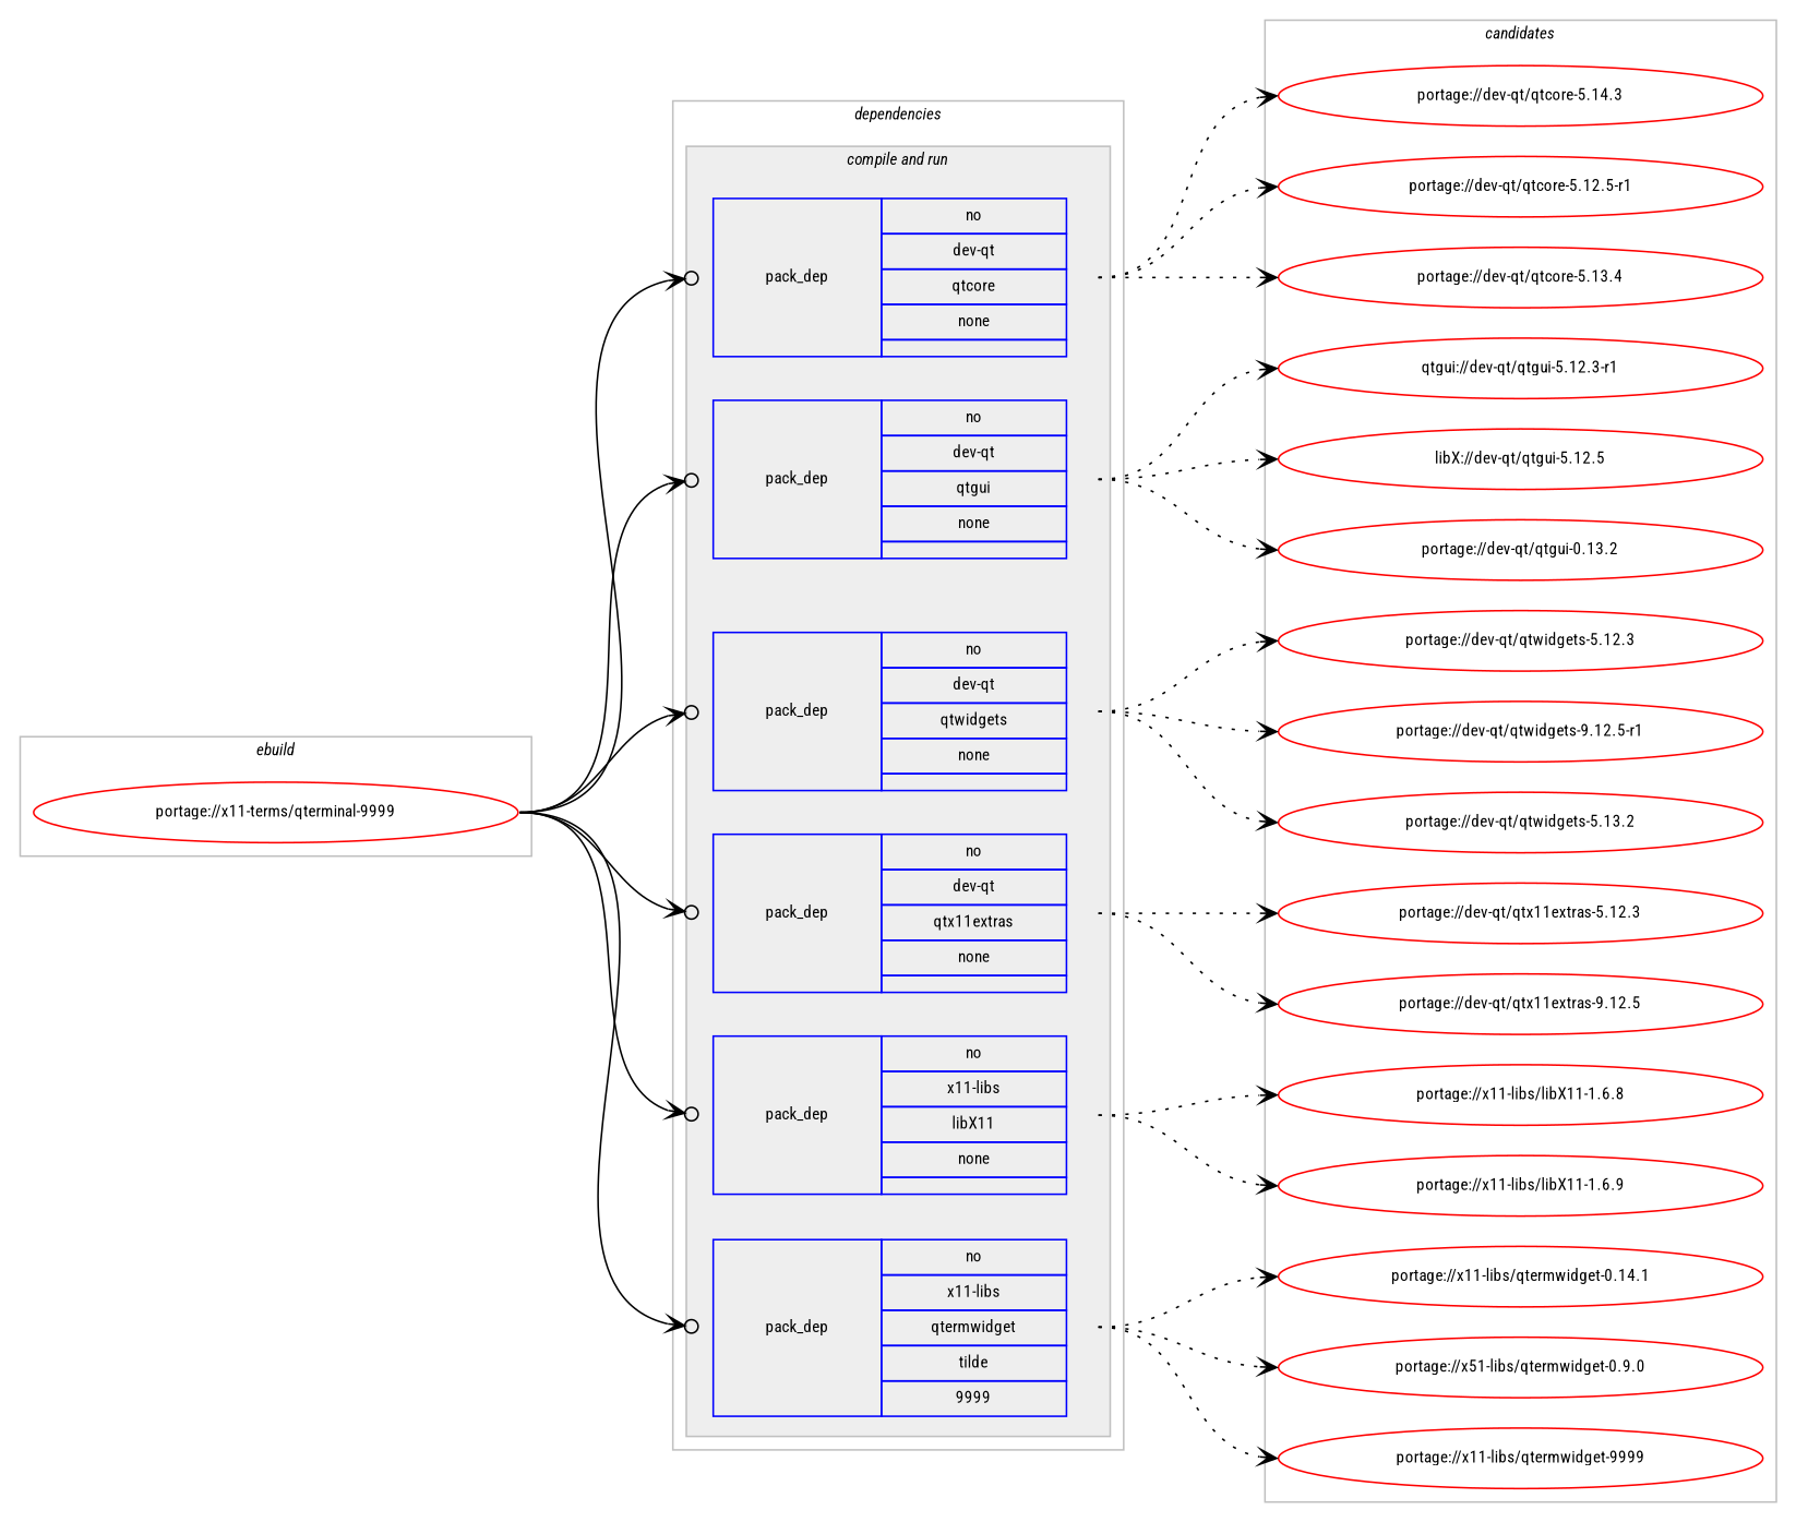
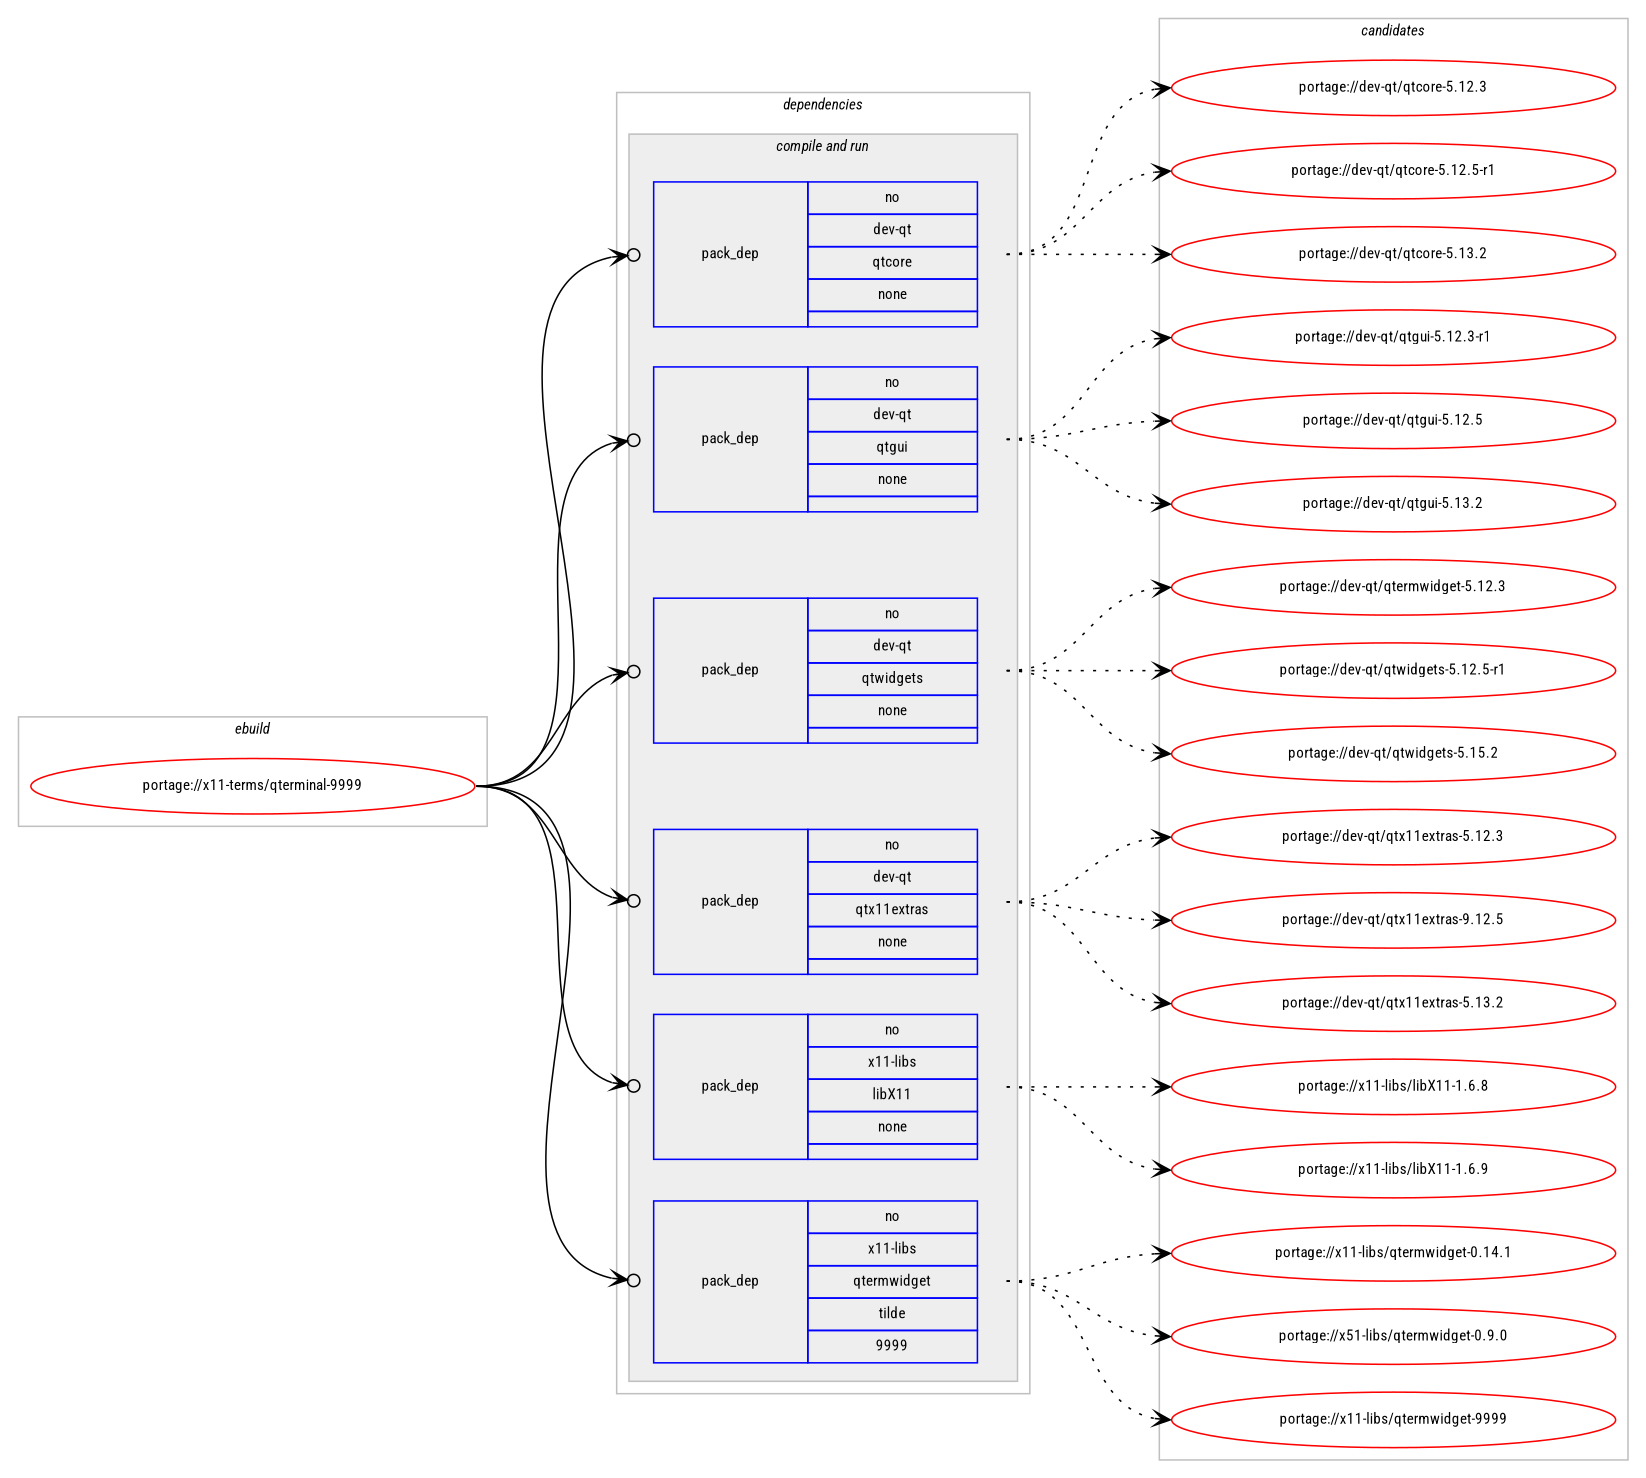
  digraph {
    compound=true
    concentrate=true
    fontname="Roboto Condensed"
    fontsize=10
    newrank=true
    rankdir=LR
    ranksep=1.5
    node [color=red fontname="Roboto Condensed" fontsize=10]
    edge [arrowhead=vee fontname="Roboto Condensed" headport=w style=dotted tailport=e weight=100]
    n1 [label="portage://x11-terms/qterminal-9999" width=4]
    n2 [color=blue label=<<TABLE BORDER="0" CELLBORDER="1" CELLSPACING="0" CELLPADDING="4" WIDTH="220"><TR><TD ROWSPAN="6" CELLPADDING="30">pack_dep</TD></TR><TR><TD WIDTH="110">no</TD></TR><TR><TD>dev-qt</TD></TR><TR><TD>qtcore</TD></TR><TR><TD>none</TD></TR><TR><TD></TD></TR></TABLE>> shape=none]
    n3 [color=blue label=<<TABLE BORDER="0" CELLBORDER="1" CELLSPACING="0" CELLPADDING="4" WIDTH="220"><TR><TD ROWSPAN="6" CELLPADDING="30">pack_dep</TD></TR><TR><TD WIDTH="110">no</TD></TR><TR><TD>dev-qt</TD></TR><TR><TD>qtgui</TD></TR><TR><TD>none</TD></TR><TR><TD></TD></TR></TABLE>> shape=none]
    n4 [color=blue label=<<TABLE BORDER="0" CELLBORDER="1" CELLSPACING="0" CELLPADDING="4" WIDTH="220"><TR><TD ROWSPAN="6" CELLPADDING="30">pack_dep</TD></TR><TR><TD WIDTH="110">no</TD></TR><TR><TD>dev-qt</TD></TR><TR><TD>qtwidgets</TD></TR><TR><TD>none</TD></TR><TR><TD></TD></TR></TABLE>> shape=none]
    n5 [color=blue label=<<TABLE BORDER="0" CELLBORDER="1" CELLSPACING="0" CELLPADDING="4" WIDTH="220"><TR><TD ROWSPAN="6" CELLPADDING="30">pack_dep</TD></TR><TR><TD WIDTH="110">no</TD></TR><TR><TD>dev-qt</TD></TR><TR><TD>qtx11extras</TD></TR><TR><TD>none</TD></TR><TR><TD></TD></TR></TABLE>> shape=none]
    n6 [color=blue label=<<TABLE BORDER="0" CELLBORDER="1" CELLSPACING="0" CELLPADDING="4" WIDTH="220"><TR><TD ROWSPAN="6" CELLPADDING="30">pack_dep</TD></TR><TR><TD WIDTH="110">no</TD></TR><TR><TD>x11-libs</TD></TR><TR><TD>libX11</TD></TR><TR><TD>none</TD></TR><TR><TD></TD></TR></TABLE>> shape=none]
    n7 [color=blue label=<<TABLE BORDER="0" CELLBORDER="1" CELLSPACING="0" CELLPADDING="4" WIDTH="220"><TR><TD ROWSPAN="6" CELLPADDING="30">pack_dep</TD></TR><TR><TD WIDTH="110">no</TD></TR><TR><TD>x11-libs</TD></TR><TR><TD>qtermwidget</TD></TR><TR><TD>tilde</TD></TR><TR><TD>9999</TD></TR></TABLE>> shape=none]
-   n8 [label="portage://dev-qt/qtcore-5.14.3" width=4]
+   n8 [label="portage://dev-qt/qtcore-5.12.3" width=4]
    n9 [label="portage://dev-qt/qtcore-5.12.5-r1" width=4]
-   n10 [label="portage://dev-qt/qtcore-5.13.4" width=4]
-   n11 [label="qtgui://dev-qt/qtgui-5.12.3-r1" width=4]
-   n12 [label="libX://dev-qt/qtgui-5.12.5" width=4]
-   n13 [label="portage://dev-qt/qtgui-0.13.2" width=4]
-   n14 [label="portage://dev-qt/qtwidgets-5.12.3" width=4]
-   n15 [label="portage://dev-qt/qtwidgets-9.12.5-r1" width=4]
-   n16 [label="portage://dev-qt/qtwidgets-5.13.2" width=4]
+   n10 [label="portage://dev-qt/qtcore-5.13.2" width=4]
+   n11 [label="portage://dev-qt/qtgui-5.12.3-r1" width=4]
+   n12 [label="portage://dev-qt/qtgui-5.12.5" width=4]
+   n13 [label="portage://dev-qt/qtgui-5.13.2" width=4]
+   n14 [label="portage://dev-qt/qtermwidget-5.12.3" width=4]
+   n15 [label="portage://dev-qt/qtwidgets-5.12.5-r1" width=4]
+   n16 [label="portage://dev-qt/qtwidgets-5.15.2" width=4]
    n17 [label="portage://dev-qt/qtx11extras-5.12.3" width=4]
    n18 [label="portage://dev-qt/qtx11extras-9.12.5" width=4]
+   n19 [label="portage://dev-qt/qtx11extras-5.13.2" width=4]
    n20 [label="portage://x11-libs/libX11-1.6.8" width=4]
    n21 [label="portage://x11-libs/libX11-1.6.9" width=4]
    n22 [label="portage://x11-libs/qtermwidget-0.14.1" width=4]
    n23 [label="portage://x51-libs/qtermwidget-0.9.0" width=4]
    n24 [label="portage://x11-libs/qtermwidget-9999" width=4]
    subgraph cluster_1 {
      color=gray
      label=<<i>ebuild</i>>
      rank=same
      n1
    }
    subgraph cluster_2 {
      color=gray
      label=<<i>dependencies</i>>
      subgraph cluster_3 {
        color=gray
        fillcolor="#eeeeee"
        label=<<i>compile</i>>
        style=filled
      }
      subgraph cluster_4 {
        color=gray
        fillcolor="#eeeeee"
        label=<<i>compile and run</i>>
        style=filled
        subgraph sub_5 {
          color=gray
          fillcolor="#eeeeee"
          label=<<i>compile and run</i>>
          style=filled
          n2
        }
        subgraph sub_6 {
          color=gray
          fillcolor="#eeeeee"
          label=<<i>compile and run</i>>
          style=filled
          n3
        }
        subgraph sub_7 {
          color=gray
          fillcolor="#eeeeee"
          label=<<i>compile and run</i>>
          style=filled
          n4
        }
        subgraph sub_8 {
          color=gray
          fillcolor="#eeeeee"
          label=<<i>compile and run</i>>
          style=filled
          n5
        }
        subgraph sub_9 {
          color=gray
          fillcolor="#eeeeee"
          label=<<i>compile and run</i>>
          style=filled
          n6
        }
        subgraph sub_10 {
          color=gray
          fillcolor="#eeeeee"
          label=<<i>compile and run</i>>
          style=filled
          n7
        }
      }
      subgraph cluster_11 {
        color=gray
        fillcolor="#eeeeee"
        label=<<i>run</i>>
        style=filled
      }
    }
    subgraph cluster_12 {
      color=gray
      label=<<i>candidates</i>>
      rank=same
      subgraph sub_13 {
        color=black
        label=<<i>candidates</i>>
        nodesep=1
        rank=same
        n8
        n9
        n10
      }
      subgraph sub_14 {
        color=black
        label=<<i>candidates</i>>
        nodesep=1
        rank=same
        n11
        n12
        n13
      }
      subgraph sub_15 {
        color=black
        label=<<i>candidates</i>>
        nodesep=1
        rank=same
        n14
        n15
        n16
      }
      subgraph sub_16 {
        color=black
        label=<<i>candidates</i>>
        nodesep=1
        rank=same
        n17
        n18
+       n19
      }
      subgraph sub_17 {
        color=black
        label=<<i>candidates</i>>
        nodesep=1
        rank=same
        n20
        n21
      }
      subgraph sub_18 {
        color=black
        label=<<i>candidates</i>>
        nodesep=1
        rank=same
        n22
        n23
        n24
      }
    }
    n1 -> n2 [arrowhead=odotvee style=solid weight=20]
    n1 -> n3 [arrowhead=odotvee style=solid weight=20]
    n1 -> n4 [arrowhead=odotvee style=solid weight=20]
    n1 -> n5 [arrowhead=odotvee style=solid weight=20]
    n1 -> n6 [arrowhead=odotvee style=solid weight=20]
    n1 -> n7 [arrowhead=odotvee style=solid weight=20]
    n2 -> n8
    n2 -> n9
    n2 -> n10
    n3 -> n11
    n3 -> n12
    n3 -> n13
    n4 -> n14
    n4 -> n15
    n4 -> n16
    n5 -> n17
    n5 -> n18
+   n5 -> n19
    n6 -> n20
    n6 -> n21
    n7 -> n22
    n7 -> n23
    n7 -> n24
  }
